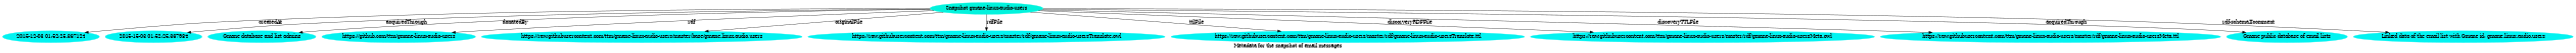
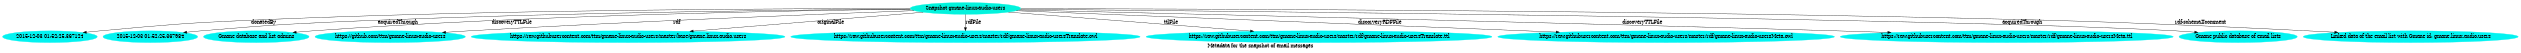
  digraph {
    label="Metadata for the snapshot of email messages"
    node [color="#02F3F1" style=filled]
    "Snapshot gmane-linux-audio-users" [color="#02F3DD"]
    n2 [label="2015-12-03 01:52:25.367124"]
-   n3 [label="2015-15-03 01:52:25.367984"]
+   n3 [label="2015-12-03 01:52:25.367984"]
    n4 [label="Gmane database and list admins"]
    n5 [label="https://github.com/ttm/gmane-linux-audio-users"]
    n6 [label="https://raw.githubusercontent.com/ttm/gmane-linux-audio-users/master/base/gmane.linux.audio.users"]
    n7 [label="https://raw.githubusercontent.com/ttm/gmane-linux-audio-users/master/rdf/gmane-linux-audio-usersTranslate.owl"]
    n8 [label="https://raw.githubusercontent.com/ttm/gmane-linux-audio-users/master/rdf/gmane-linux-audio-usersTranslate.ttl"]
    n9 [label="https://raw.githubusercontent.com/ttm/gmane-linux-audio-users/master/rdf/gmane-linux-audio-usersMeta.owl"]
    n10 [label="https://raw.githubusercontent.com/ttm/gmane-linux-audio-users/master/rdf/gmane-linux-audio-usersMeta.ttl"]
    n11 [label="Gmane public database of email lists"]
    n12 [label="Linked data of the email list with Gmane id: gmane.linux.audio.users"]
-   "Snapshot gmane-linux-audio-users" -> n2 [label=createdAt]
+   "Snapshot gmane-linux-audio-users" -> n2 [label=donatedBy]
    "Snapshot gmane-linux-audio-users" -> n3 [label=acquiredThrough]
-   "Snapshot gmane-linux-audio-users" -> n4 [label=donatedBy]
+   "Snapshot gmane-linux-audio-users" -> n4 [label=discoveryTTLFile]
    "Snapshot gmane-linux-audio-users" -> n5 [label=rdf]
    "Snapshot gmane-linux-audio-users" -> n6 [label=originalFile]
    "Snapshot gmane-linux-audio-users" -> n7 [label=rdfFile]
    "Snapshot gmane-linux-audio-users" -> n8 [label=ttlFile]
    "Snapshot gmane-linux-audio-users" -> n9 [label=discorveryRDFFile]
    "Snapshot gmane-linux-audio-users" -> n10 [label=discoveryTTLFile]
    "Snapshot gmane-linux-audio-users" -> n11 [label=acquiredThrough]
    "Snapshot gmane-linux-audio-users" -> n12 [label="rdf-schema#comment"]
  }
